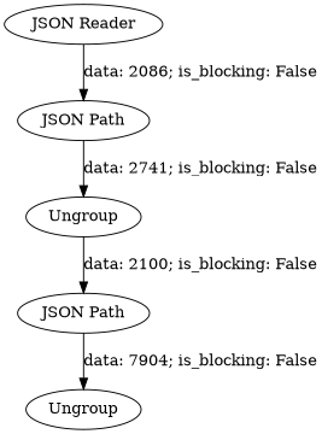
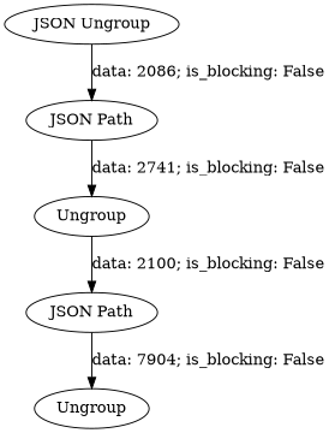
  digraph {
    rankdir=TB
    n1 [label="JSON Path"]
    n2 [label=Ungroup]
    n3 [label=Ungroup]
    n4 [label="JSON Path"]
-   n5 [label="JSON Reader"]
+   n5 [label="JSON Ungroup"]
    n1 -> n2 [label="data: 2741; is_blocking: False"]
    n2 -> n4 [label="data: 2100; is_blocking: False"]
    n4 -> n3 [label="data: 7904; is_blocking: False"]
    n5 -> n1 [label="data: 2086; is_blocking: False"]
  }
